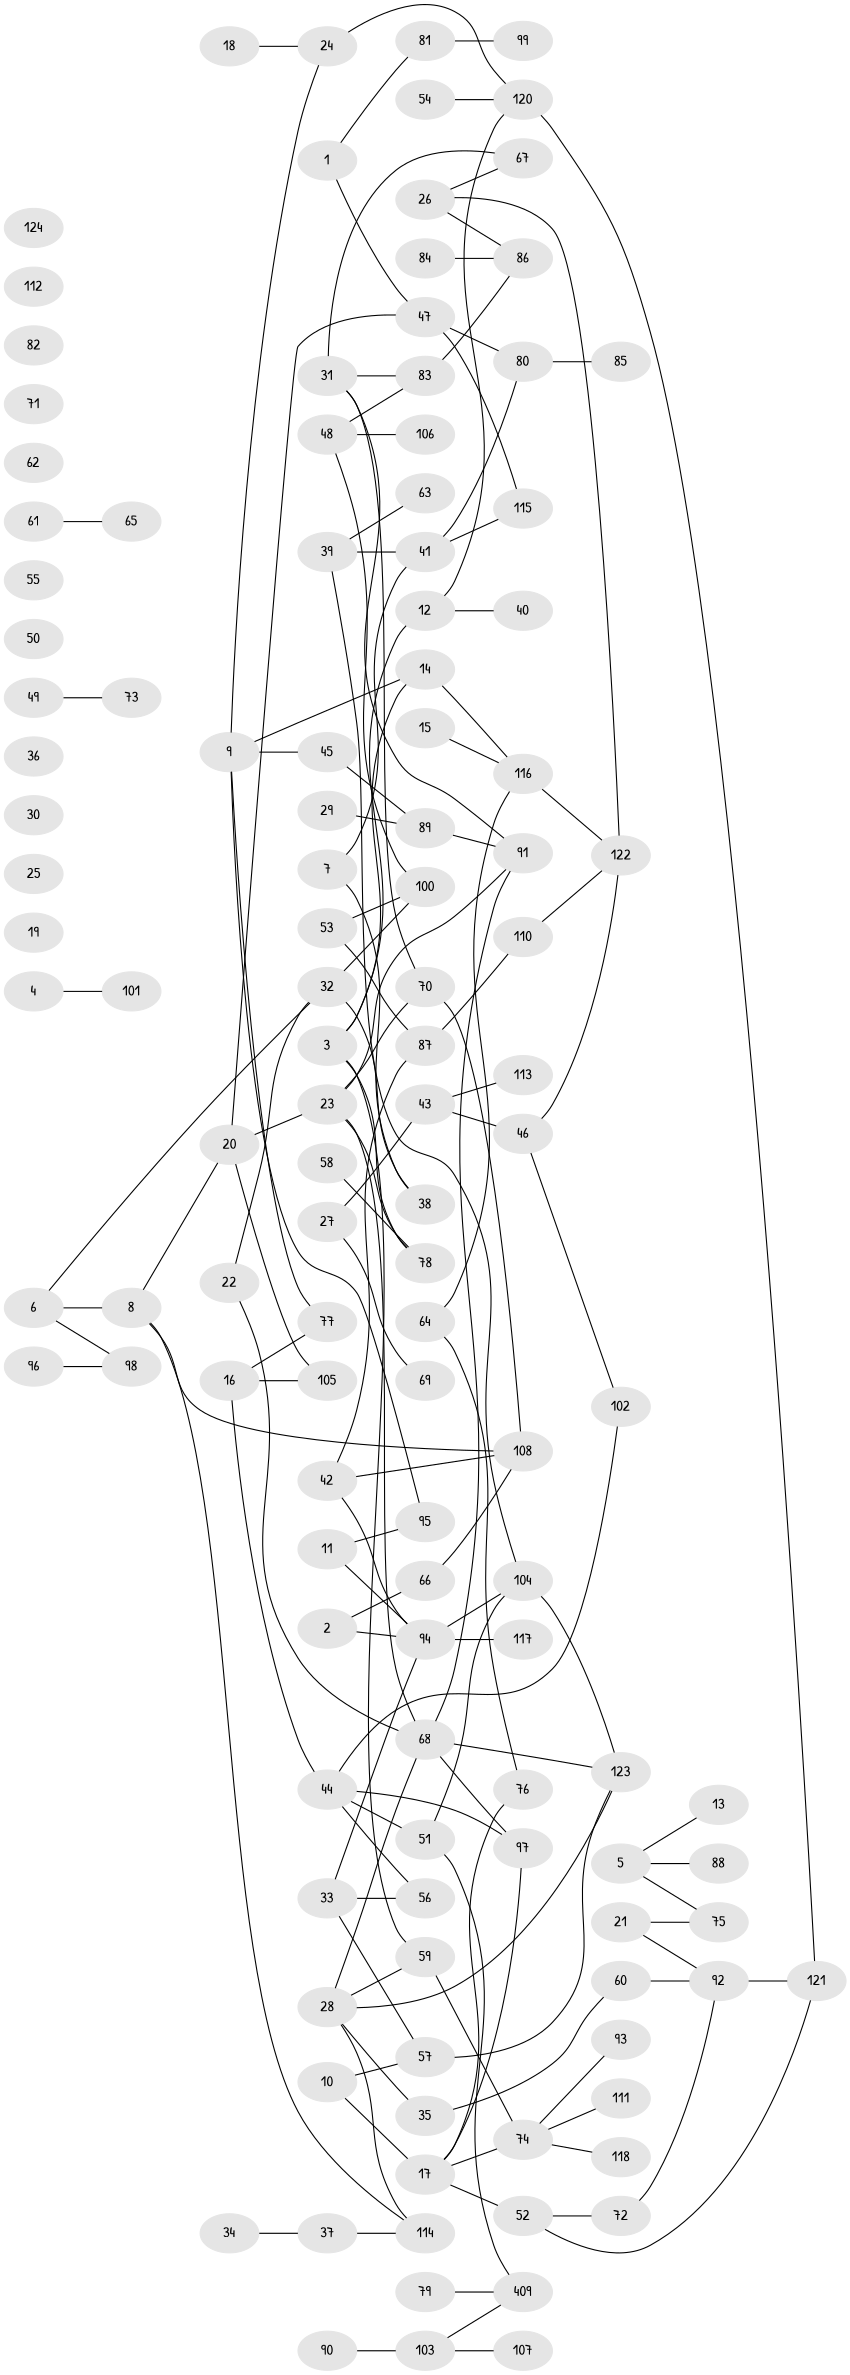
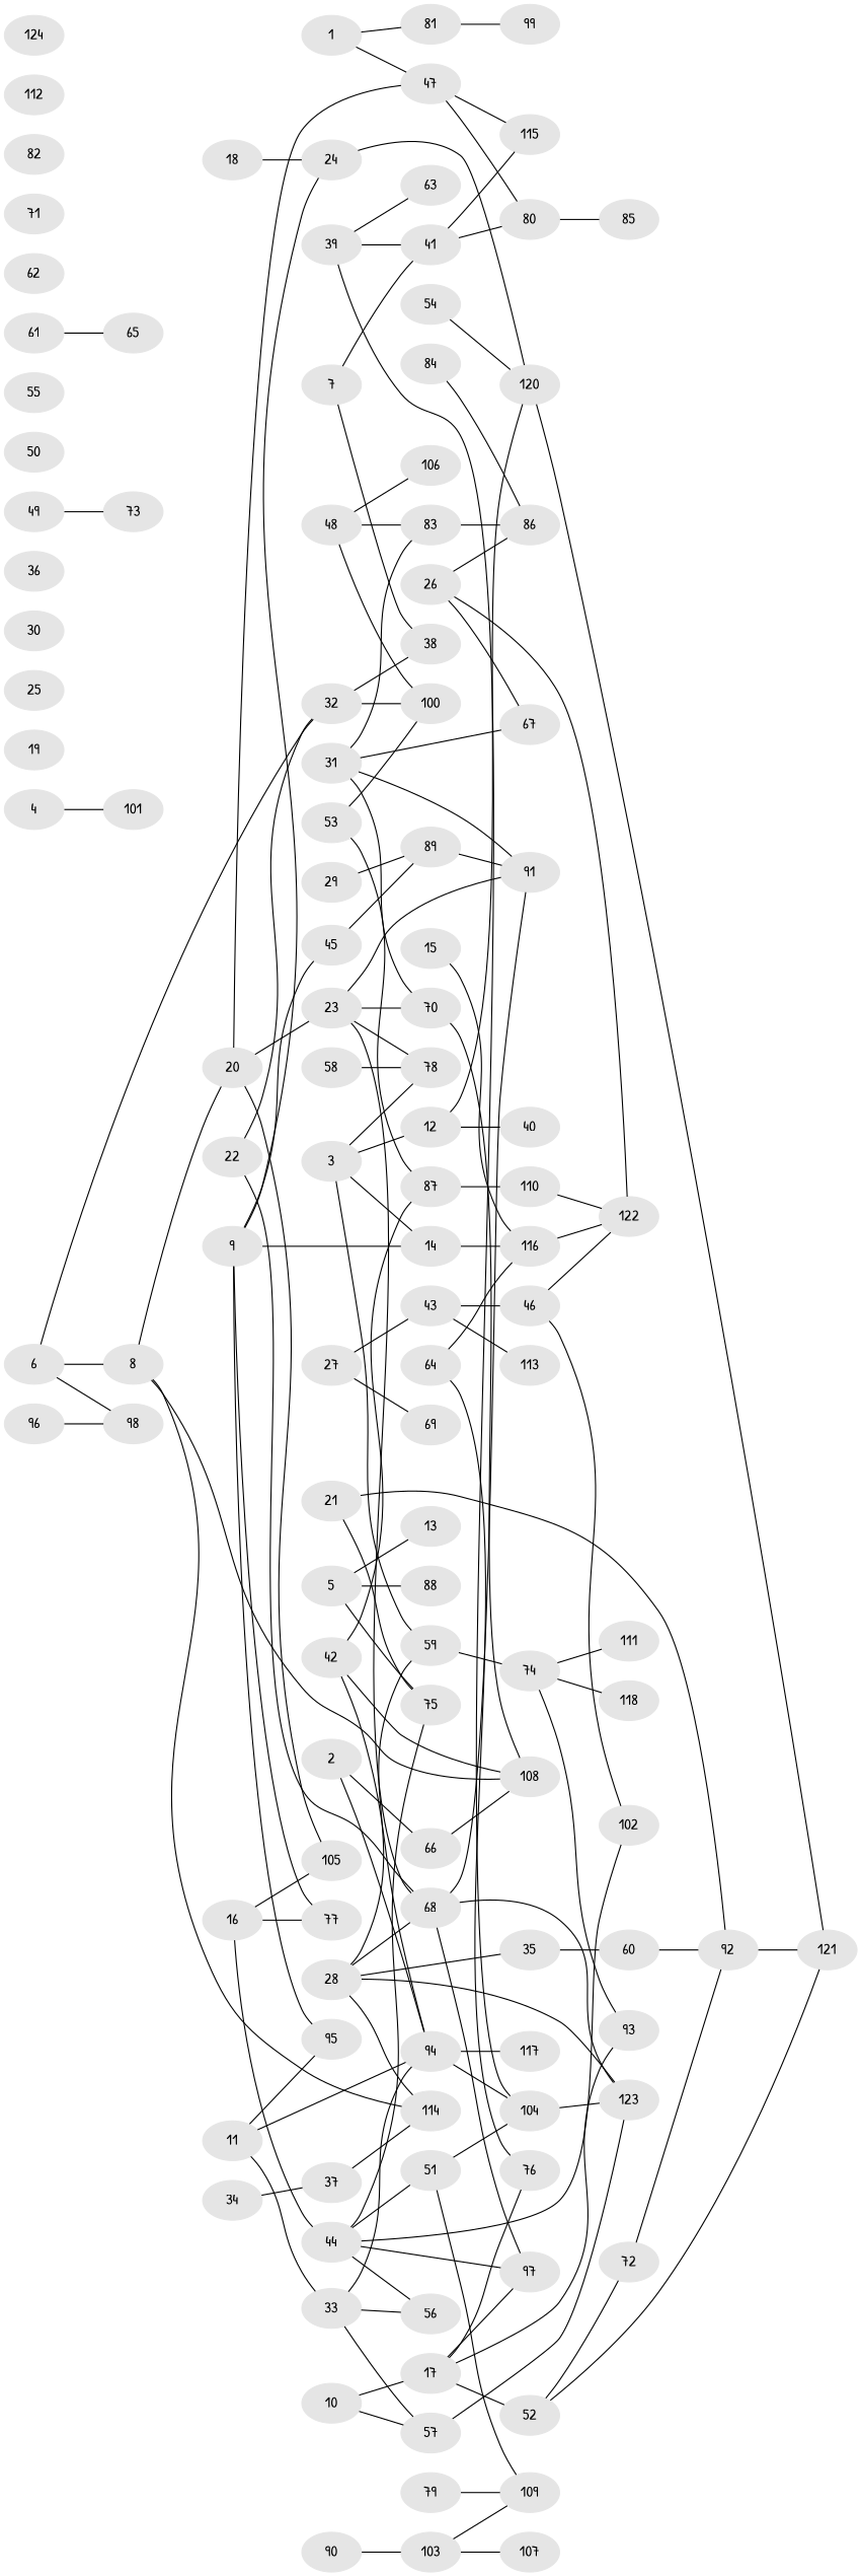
  graph {
    fontname="Patrick Hand"
    rankdir=LR
    node [color=gray90 fontname="Patrick Hand" style=filled]
    edge [fontname="Patrick Hand"]
    1
    47
    81
    80
    115
    99
    2
    66
    94
    108
    104
    117
    3
    12
    14
    59
    78
    40
    120
    116
    74
    4
    101
    5
    13
    75
    88
    6
    8
    32
    98
    20
    114
    38
    100
    7
    41
    105
    23
    9
    24
    45
    77
    95
    89
    10
    17
    57
    52
    76
    97
    123
    11
    33
    56
    121
    122
    15
    16
    44
    51
    102
    72
    93
    111
    118
    18
    19
    68
    70
    91
    21
    92
    22
    25
    26
    67
    86
    27
    43
    69
    46
    113
    28
    35
    60
    29
    30
    31
    83
    34
    37
    36
    39
    63
    85
    42
    87
    110
-   109 [label=409]
+   109
    48
    106
    49
    73
    50
    53
    54
    55
    58
    61
    65
    62
    64
    71
    79
    82
    84
    90
    103
    107
    96
    112
    124
    1 -- 47
    1 -- 81
    47 -- 80
    47 -- 115
    81 -- 99
    80 -- 85
    2 -- 66
    2 -- 94
    66 -- 108
    94 -- 104
    94 -- 117
    104 -- 123
    3 -- 12
    3 -- 14
    3 -- 59
    3 -- 78
    12 -- 40
    12 -- 120
    14 -- 116
    59 -- 74
    120 -- 121
    116 -- 122
    74 -- 93
    74 -- 111
    74 -- 118
    4 -- 101
    5 -- 13
    5 -- 75
    5 -- 88
    6 -- 8
    6 -- 32
    6 -- 98
    8 -- 108
    8 -- 20
    8 -- 114
    32 -- 38
    32 -- 100
    20 -- 47
    20 -- 105
    20 -- 23
    7 -- 38
    7 -- 41
    41 -- 80
    41 -- 115
    23 -- 78
    23 -- 68
    23 -- 70
    23 -- 91
    9 -- 14
    9 -- 24
    9 -- 45
    9 -- 77
    9 -- 95
    24 -- 120
    45 -- 89
    89 -- 91
    10 -- 17
    10 -- 57
-   17 -- 74
+   17 -- 93
    17 -- 52
    17 -- 76
    17 -- 97
    57 -- 123
    52 -- 121
    52 -- 72
    11 -- 94
    11 -- 95
+   11 -- 33
    33 -- 94
    33 -- 57
    33 -- 56
    15 -- 116
    16 -- 105
    16 -- 77
    16 -- 44
+   44 -- 75
    44 -- 97
    44 -- 56
    44 -- 51
    44 -- 102
    51 -- 104
    51 -- 109
    72 -- 92
    18 -- 24
    68 -- 97
    68 -- 123
    68 -- 91
    70 -- 108
    21 -- 75
    21 -- 92
    92 -- 121
    22 -- 32
    22 -- 68
    26 -- 122
    26 -- 67
    26 -- 86
    27 -- 43
    27 -- 69
    43 -- 46
    43 -- 113
    46 -- 122
    46 -- 102
    28 -- 59
    28 -- 114
    28 -- 123
    28 -- 68
    28 -- 35
    35 -- 60
    60 -- 92
    29 -- 89
    31 -- 70
    31 -- 91
    31 -- 67
    31 -- 83
    83 -- 86
    34 -- 37
    37 -- 114
    39 -- 104
    39 -- 41
    39 -- 63
    42 -- 94
    42 -- 108
    42 -- 87
    87 -- 110
    110 -- 122
    48 -- 100
    48 -- 83
    48 -- 106
    49 -- 73
    53 -- 100
    53 -- 87
    54 -- 120
    58 -- 78
    61 -- 65
    64 -- 116
    64 -- 76
    79 -- 109
    84 -- 86
    90 -- 103
    103 -- 109
    103 -- 107
    96 -- 98
  }
